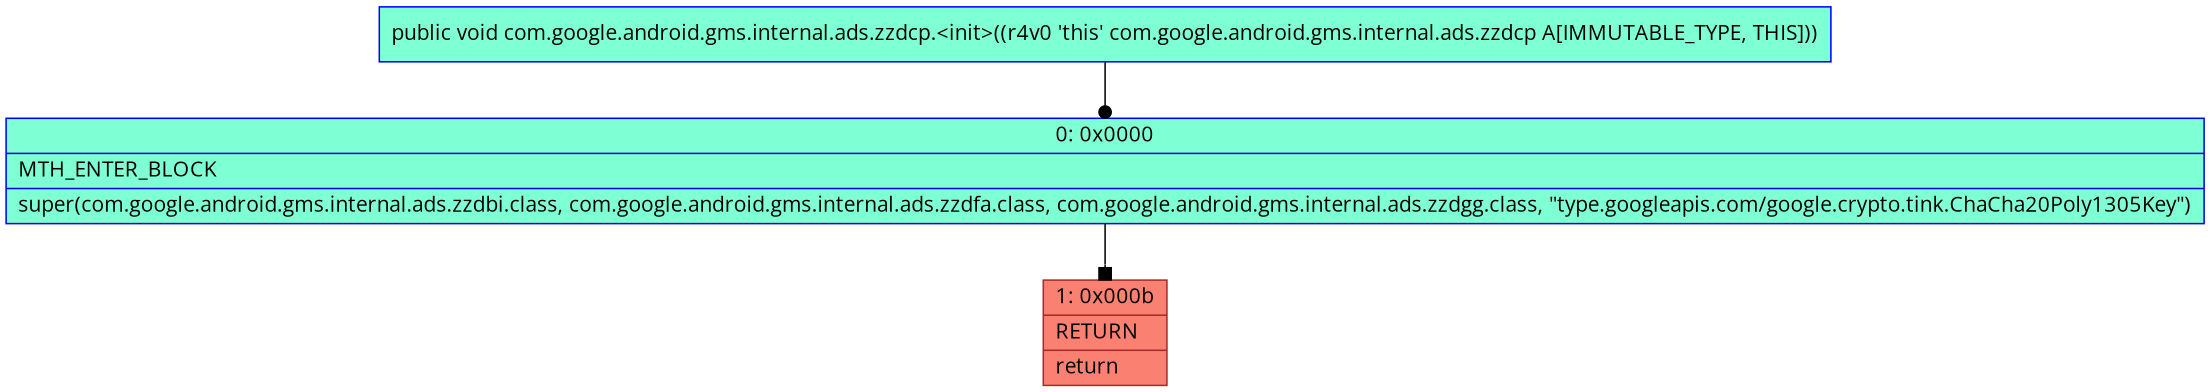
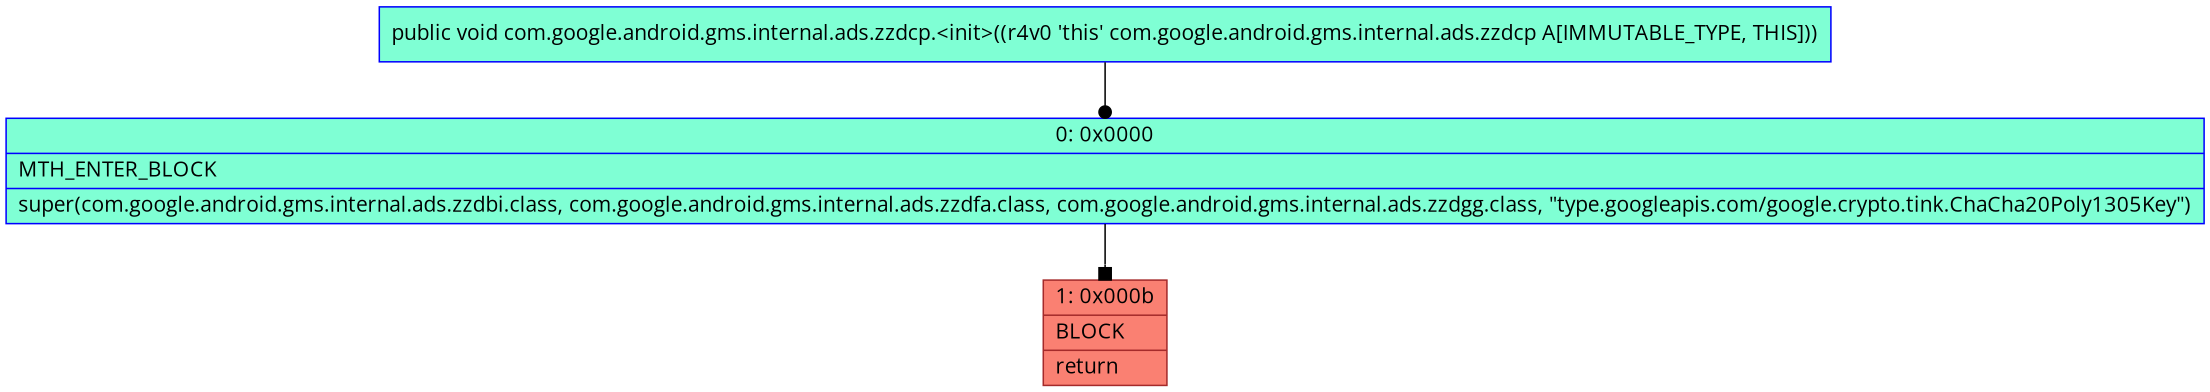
  digraph {
    fontname="Open Sans"
    node [shape=record style=filled fillcolor=aquamarine color=blue fontname="Open Sans"]
    edge [style=solid fontname="Open Sans"]
    n1 [label="{0\:\ 0x0000|MTH_ENTER_BLOCK\l|super(com.google.android.gms.internal.ads.zzdbi.class, com.google.android.gms.internal.ads.zzdfa.class, com.google.android.gms.internal.ads.zzdgg.class, \"type.googleapis.com\/google.crypto.tink.ChaCha20Poly1305Key\")\l}"]
-   n2 [label="{1\:\ 0x000b|RETURN\l|return\l}" fillcolor=salmon color=brown]
+   n2 [label="{1\:\ 0x000b|BLOCK\l|return\l}" fillcolor=salmon color=brown]
    n3 [label="{public void com.google.android.gms.internal.ads.zzdcp.\<init\>((r4v0 'this' com.google.android.gms.internal.ads.zzdcp A[IMMUTABLE_TYPE, THIS])) }"]
    n1 -> n2 [arrowhead=box]
    n3 -> n1 [arrowhead=dot]
  }
